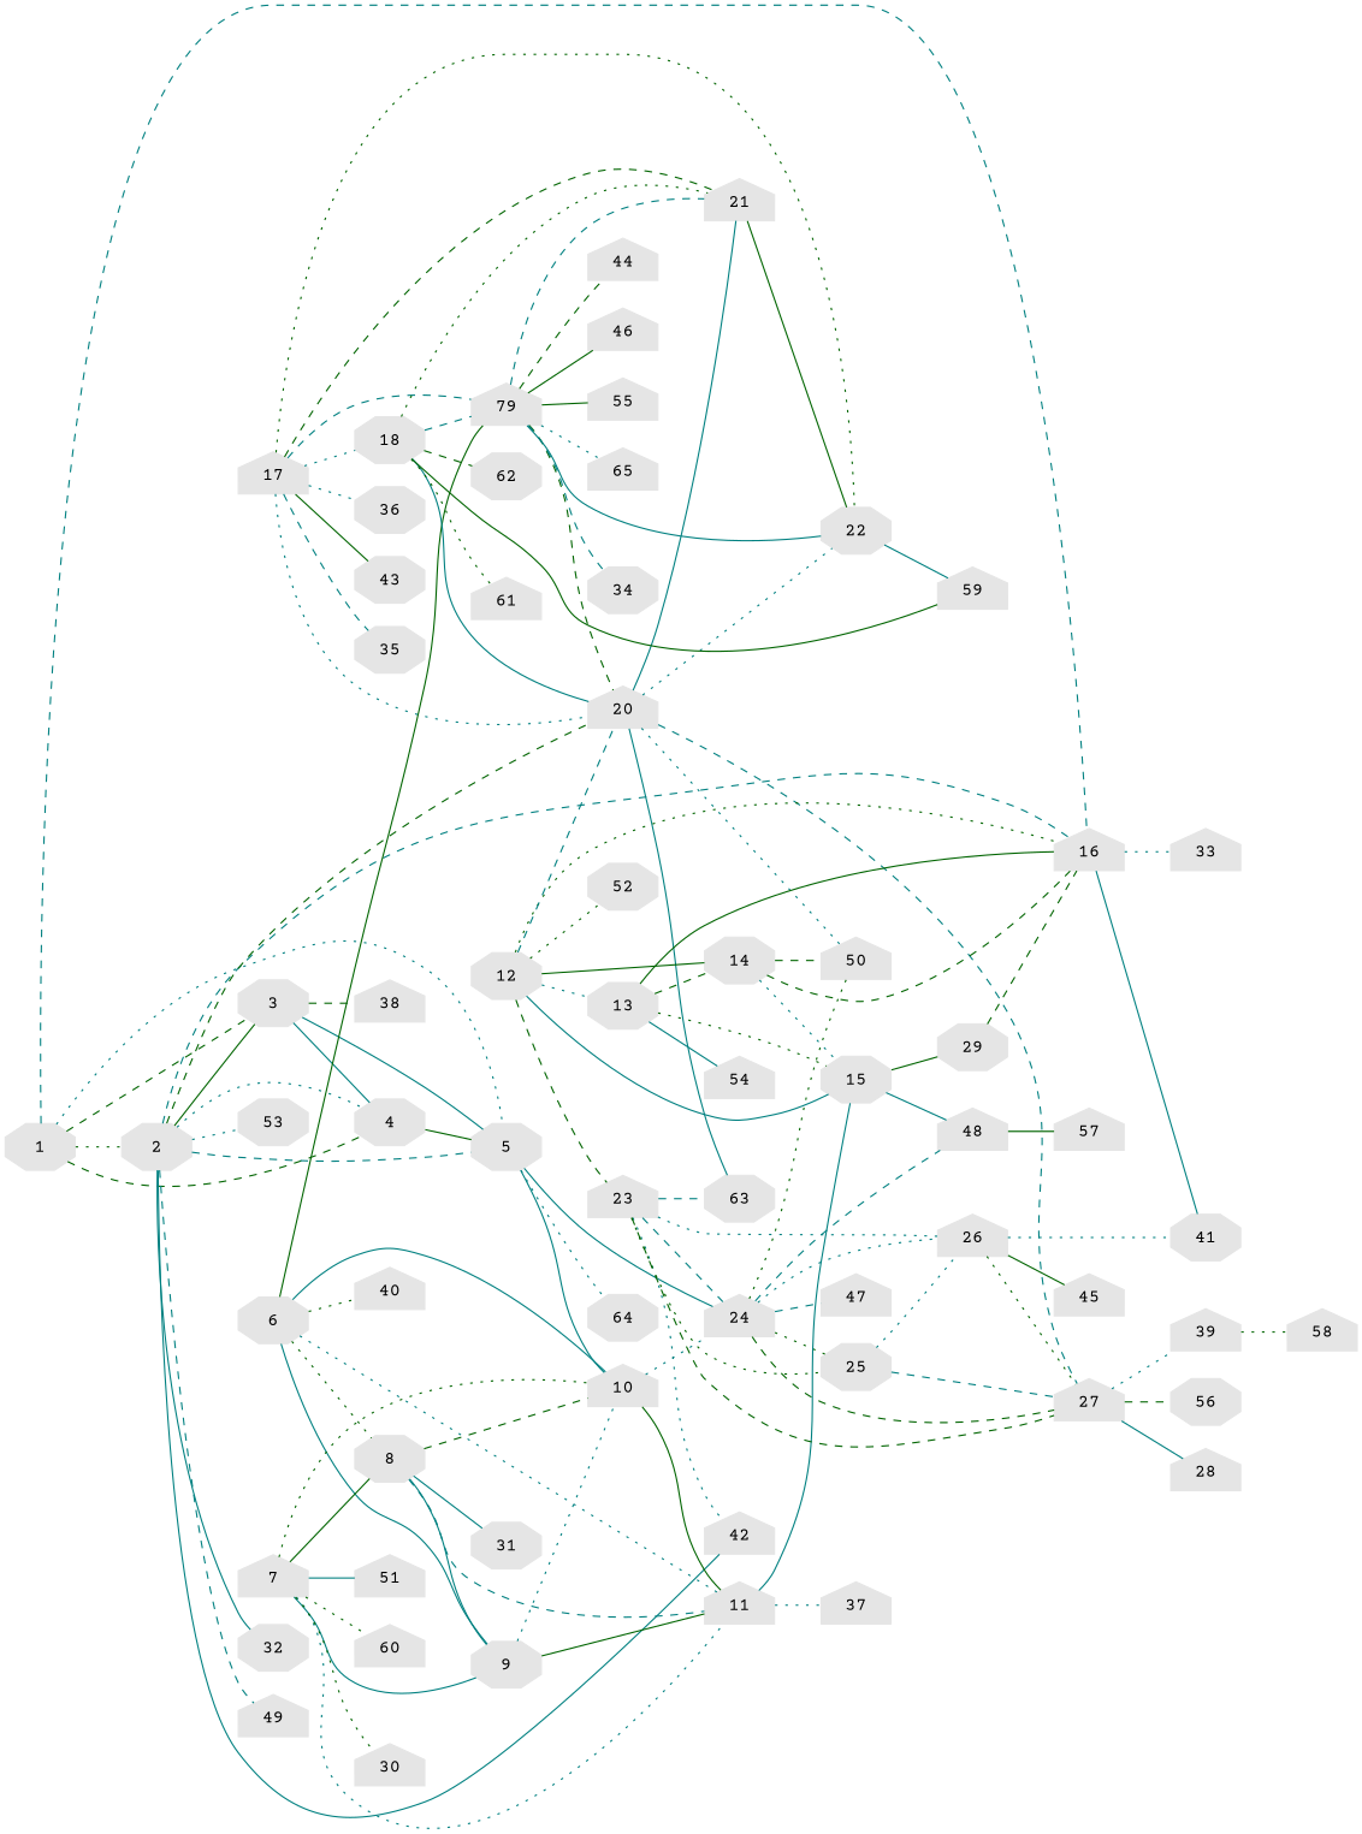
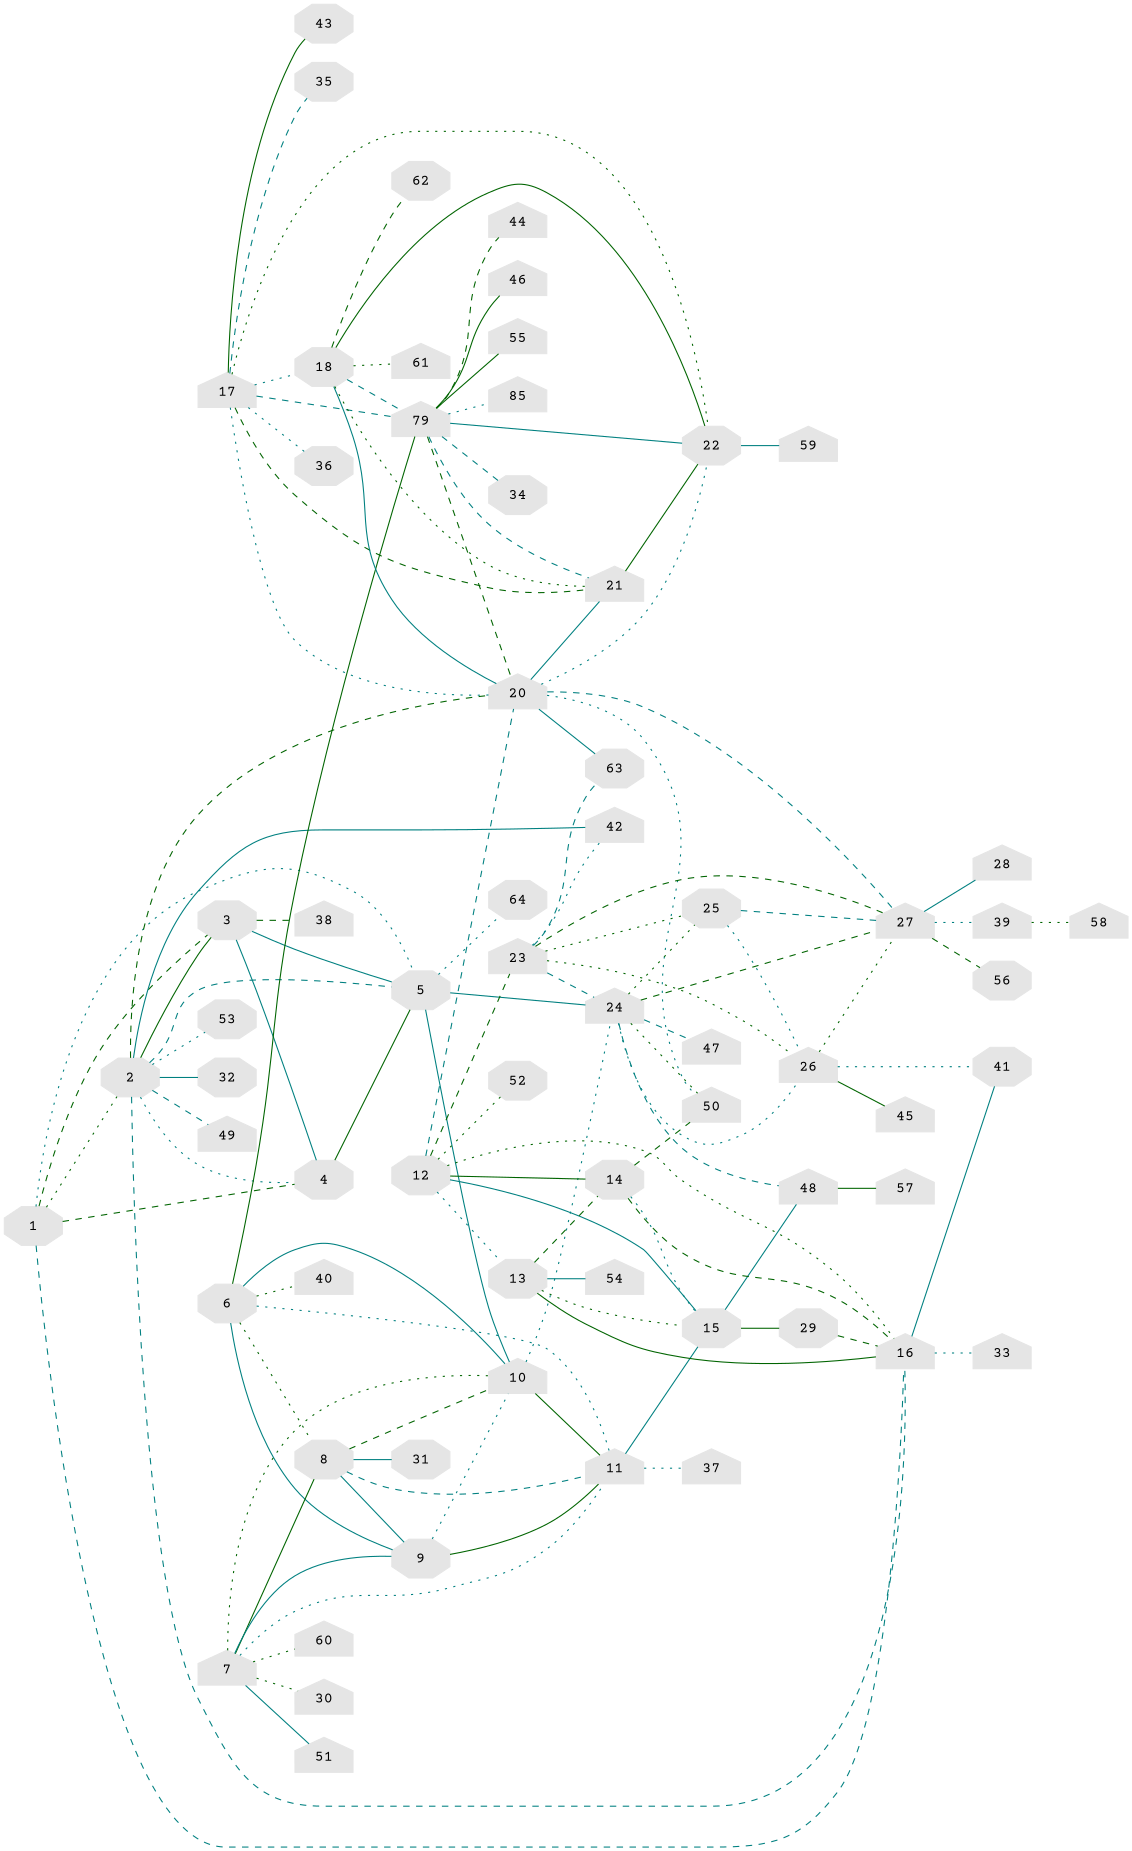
  graph {
    fontname="Courier Prime"
    rankdir=LR
    node [color=gray90 fontname="Courier Prime" shape=house style=filled]
    edge [color=teal fontname="Courier Prime" style=dotted weight=1.0]
    1 [shape=octagon]
    2 [shape=octagon]
    3 [shape=octagon]
    4 [shape=octagon]
    5 [shape=octagon]
    16
    20
    32 [shape=octagon]
    42
    49
    53 [shape=octagon]
    38
    10
    24
    64 [shape=octagon]
    33
    41 [shape=octagon]
    50
    21
    22 [shape=octagon]
    27
    63 [shape=octagon]
    11
    48
    25 [shape=octagon]
    26
    47
    6 [shape=octagon]
    8 [shape=octagon]
    9 [shape=octagon]
    n31 [label=79]
    40
    7
    30
    51
    60
    31 [shape=octagon]
    15 [shape=octagon]
    37
    34 [shape=octagon]
    44
    46
    55
-   65
+   65 [label=85]
    29 [shape=octagon]
    12 [shape=octagon]
    13 [shape=octagon]
    14 [shape=octagon]
    23
    52 [shape=octagon]
    54
    57
    17
    18 [shape=octagon]
    35 [shape=octagon]
    36 [shape=octagon]
    43 [shape=octagon]
    61
    62 [shape=octagon]
    59
    28
    39
    56 [shape=octagon]
    45
    58
    1 -- 2 [color=darkgreen weight=2.0]
    1 -- 3 [color=darkgreen style=dashed weight=2.0]
    1 -- 4 [color=darkgreen style=dashed weight=6.0]
    1 -- 5 [weight=2.0]
    1 -- 16 [style=dashed]
    2 -- 3 [color=darkgreen style=solid]
    2 -- 4
    2 -- 5 [style=dashed]
    2 -- 16 [style=dashed]
    2 -- 20 [color=darkgreen style=dashed]
    2 -- 32 [style=solid]
    2 -- 42 [style=solid]
    2 -- 49 [style=dashed]
    2 -- 53
    3 -- 4 [style=solid]
    3 -- 5 [style=solid]
    3 -- 38 [color=darkgreen style=dashed weight=3.0]
    4 -- 5 [color=darkgreen style=solid]
    5 -- 10 [style=solid]
    5 -- 24 [style=solid]
    5 -- 64
    16 -- 33 [weight=4.0]
    16 -- 41 [style=solid]
    20 -- 50
    20 -- 21 [style=solid]
    20 -- 22
    20 -- 27 [style=dashed]
    20 -- 63 [style=solid]
    10 -- 24
    10 -- 11 [color=darkgreen style=solid]
    24 -- 50 [color=darkgreen]
    24 -- 27 [color=darkgreen style=dashed weight=2.0]
    24 -- 48 [style=dashed]
    24 -- 25 [color=darkgreen weight=3.0]
    24 -- 26 [weight=2.0]
    24 -- 47 [style=dashed]
    21 -- 22 [color=darkgreen style=solid]
    22 -- 59 [style=solid]
    27 -- 28 [style=solid]
    27 -- 39
    27 -- 56 [color=darkgreen style=dashed]
    11 -- 15 [style=solid]
    11 -- 37
    48 -- 57 [color=darkgreen style=solid]
    25 -- 27 [style=dashed]
    25 -- 26
    26 -- 41 [weight=8.0]
    26 -- 27 [color=darkgreen]
    26 -- 45 [color=darkgreen style=solid]
    6 -- 10 [style=solid]
    6 -- 11
    6 -- 8 [color=darkgreen]
    6 -- 9 [style=solid]
    6 -- n31 [color=darkgreen style=solid]
    6 -- 40 [color=darkgreen]
    8 -- 10 [color=darkgreen style=dashed]
    8 -- 11 [style=dashed]
    8 -- 9 [style=solid]
    8 -- 31 [style=solid weight=2.0]
    9 -- 10
    9 -- 11 [color=darkgreen style=solid]
    n31 -- 20 [color=darkgreen style=dashed]
    n31 -- 21 [style=dashed]
    n31 -- 22 [style=solid]
    n31 -- 34 [style=dashed]
    n31 -- 44 [color=darkgreen style=dashed]
    n31 -- 46 [color=darkgreen style=solid]
    n31 -- 55 [color=darkgreen style=solid]
    n31 -- 65
    7 -- 10 [color=darkgreen]
    7 -- 11
    7 -- 8 [color=darkgreen style=solid]
    7 -- 9 [style=solid]
    7 -- 30 [color=darkgreen]
    7 -- 51 [style=solid weight=4.0]
    7 -- 60 [color=darkgreen]
    15 -- 48 [style=solid]
    15 -- 29 [color=darkgreen style=solid]
    29 -- 16 [color=darkgreen style=dashed]
    12 -- 16 [color=darkgreen]
    12 -- 20 [style=dashed]
    12 -- 15 [style=solid]
    12 -- 13 [weight=2.0]
    12 -- 14 [color=darkgreen style=solid]
    12 -- 23 [color=darkgreen style=dashed]
    12 -- 52 [color=darkgreen]
    13 -- 16 [color=darkgreen style=solid weight=2.0]
    13 -- 15 [color=darkgreen weight=2.0]
    13 -- 14 [color=darkgreen style=dashed weight=2.0]
    13 -- 54 [style=solid]
    14 -- 16 [color=darkgreen style=dashed]
    14 -- 50 [color=darkgreen style=dashed weight=3.0]
    14 -- 15
    23 -- 42
    23 -- 24 [style=dashed weight=2.0]
    23 -- 27 [color=darkgreen style=dashed]
    23 -- 63 [style=dashed]
    23 -- 25 [color=darkgreen]
-   23 -- 26
+   23 -- 26 [color=darkgreen]
    17 -- 20
    17 -- 21 [color=darkgreen style=dashed]
    17 -- 22 [color=darkgreen]
    17 -- n31 [style=dashed]
    17 -- 18
    17 -- 35 [style=dashed]
    17 -- 36
    17 -- 43 [color=darkgreen style=solid]
    18 -- 20 [style=solid]
    18 -- 21 [color=darkgreen]
-   18 -- 59 [color=darkgreen style=solid]
+   18 -- 22 [color=darkgreen style=solid]
    18 -- n31 [style=dashed]
    18 -- 61 [color=darkgreen]
    18 -- 62 [color=darkgreen style=dashed]
    39 -- 58 [color=darkgreen]
  }
